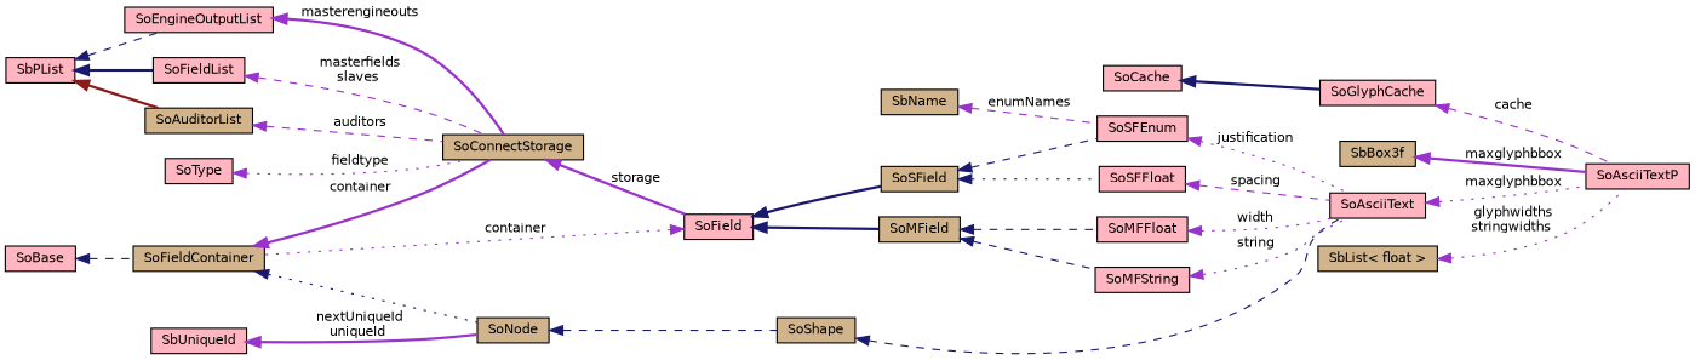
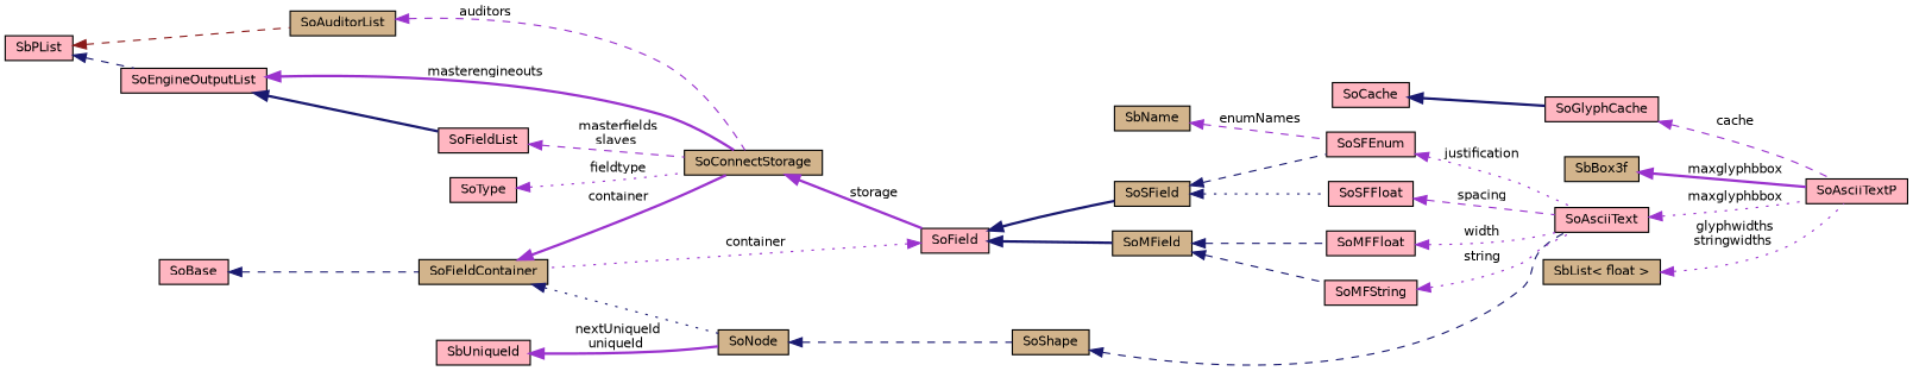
  digraph {
    rankdir=LR
    node [color=black fillcolor=lightpink fontname=Helvetica fontsize=10 shape=record style=filled]
    edge [color=darkorchid3 dir=back fontname=Helvetica fontsize=10 labelfontname=Helvetica labelfontsize=10 style=dashed]
    n1 [fontcolor=black height=0.2 label=SoAsciiTextP width=0.4]
    n2 [height=0.2 label=SoGlyphCache width=0.4]
    n3 [height=0.2 label=SoCache width=0.4]
    n4 [fillcolor=tan height=0.2 label=SbBox3f width=0.4]
    n5 [height=0.2 label=SoAsciiText width=0.4]
    n6 [fillcolor=tan height=0.2 label=SoShape width=0.4]
    n7 [fillcolor=tan height=0.2 label=SoNode width=0.4]
    n8 [fillcolor=tan height=0.2 label=SoFieldContainer width=0.4]
    n9 [fillcolor=tan height=0.2 label=SoConnectStorage width=0.4]
    n10 [height=0.2 label=SoField width=0.4]
    n11 [fillcolor=tan height=0.2 label=SoMField width=0.4]
    n12 [fillcolor=tan height=0.2 label=SoSField width=0.4]
    n13 [height=0.2 label=SoBase width=0.4]
    n14 [height=0.2 label=SbUniqueId width=0.4]
    n15 [height=0.2 label=SoMFFloat width=0.4]
    n16 [height=0.2 label=SoMFString width=0.4]
    n17 [height=0.2 label=SoSFEnum width=0.4]
    n18 [height=0.2 label=SoSFFloat width=0.4]
    n19 [height=0.2 label=SoFieldList width=0.4]
    n20 [height=0.2 label=SbPList width=0.4]
    n21 [fillcolor=tan height=0.2 label=SoAuditorList width=0.4]
    n22 [height=0.2 label=SoEngineOutputList width=0.4]
    n23 [height=0.2 label=SoType width=0.4]
    n24 [fillcolor=tan height=0.2 label=SbName width=0.4]
    n25 [fillcolor=tan height=0.2 label="SbList\< float \>" width=0.4]
    n2 -> n1 [label=" cache"]
    n3 -> n2 [color=midnightblue style=bold]
    n4 -> n1 [label=" maxglyphbbox" style=bold]
    n5 -> n1 [label=" maxglyphbbox" style=dotted]
    n6 -> n5 [color=midnightblue]
    n7 -> n6 [color=midnightblue]
    n8 -> n7 [color=midnightblue style=dotted]
    n8 -> n9 [label=" container" style=bold]
    n9 -> n10 [label=" storage" style=bold]
    n10 -> n8 [label=" container" style=dotted]
    n10 -> n11 [color=midnightblue style=bold]
    n10 -> n12 [color=midnightblue style=bold]
    n11 -> n15 [color=midnightblue]
    n11 -> n16 [color=midnightblue]
    n12 -> n17 [color=midnightblue]
    n12 -> n18 [color=midnightblue style=dotted]
    n13 -> n8 [color=midnightblue]
    n14 -> n7 [label=" nextUniqueId\nuniqueId" style=bold]
    n15 -> n5 [label=" width" style=dotted]
    n16 -> n5 [label=" string" style=dotted]
    n17 -> n5 [label=" justification" style=dotted]
    n18 -> n5 [label=" spacing"]
    n19 -> n9 [label=" masterfields\nslaves"]
-   n20 -> n19 [color=midnightblue style=bold]
-   n20 -> n21 [color=firebrick4 style=bold]
+   n22 -> n19 [color=midnightblue style=bold]
+   n20 -> n21 [color=firebrick4]
    n20 -> n22 [color=midnightblue]
    n21 -> n9 [label=" auditors"]
    n22 -> n9 [label=" masterengineouts" style=bold]
    n23 -> n9 [label=" fieldtype" style=dotted]
    n24 -> n17 [label=" enumNames"]
    n25 -> n1 [label=" glyphwidths\nstringwidths" style=dotted]
  }
